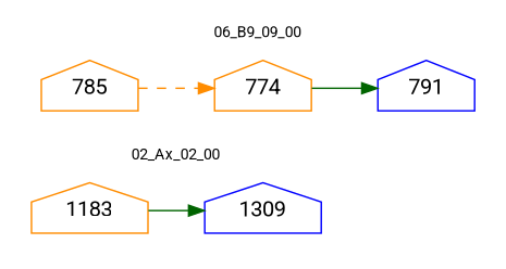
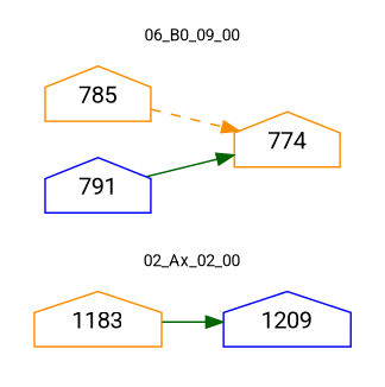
  digraph {
    fontname=Roboto
    rankdir=LR
    node [color=darkorange fontname=Roboto shape=house]
    edge [color=darkgreen fontname=Roboto style=solid]
    n1 [label=1183]
-   n2 [color=blue label=1309]
+   n2 [color=blue label=1209]
    n3 [label=785]
    n4 [label=774]
    n5 [color=blue label=791]
    subgraph cluster_1 {
      color=white
      fontsize=10
      label="02_Ax_02_00"
      n1
      n2
    }
    subgraph cluster_2 {
      color=white
      fontsize=10
-     label="06_B9_09_00"
+     label="06_B0_09_00"
      n3
      n4
      n5
    }
    n1 -> n2
    n3 -> n4 [color=darkorange style=dashed]
-   n4 -> n5
+   n5 -> n4
  }
